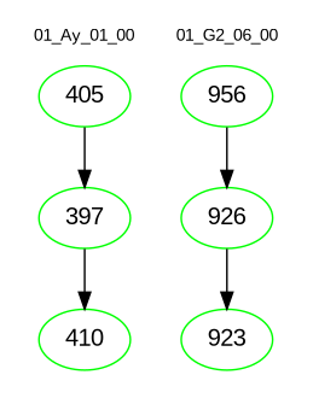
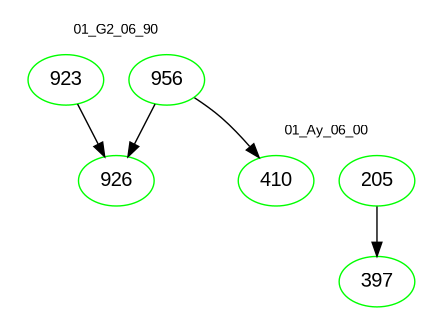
  digraph {
    fontname="Liberation Sans"
    node [color=green fontname="Liberation Sans"]
    edge [color=black fontname="Liberation Sans"]
-   n1 [label=405]
+   n1 [label=205]
    n2 [label=397]
    n3 [label=410]
    n4 [label=956]
    n5 [label=926]
    n6 [label=923]
    subgraph cluster_1 {
      color=white
      fontsize=10
-     label="01_Ay_01_00"
+     label="01_Ay_06_00"
      n1
      n2
      n3
    }
    subgraph cluster_2 {
      color=white
      fontsize=10
-     label="01_G2_06_00"
+     label="01_G2_06_90"
      n4
      n5
      n6
    }
    n1 -> n2
-   n2 -> n3
+   n4 -> n3
    n4 -> n5
-   n5 -> n6
+   n6 -> n5
  }
